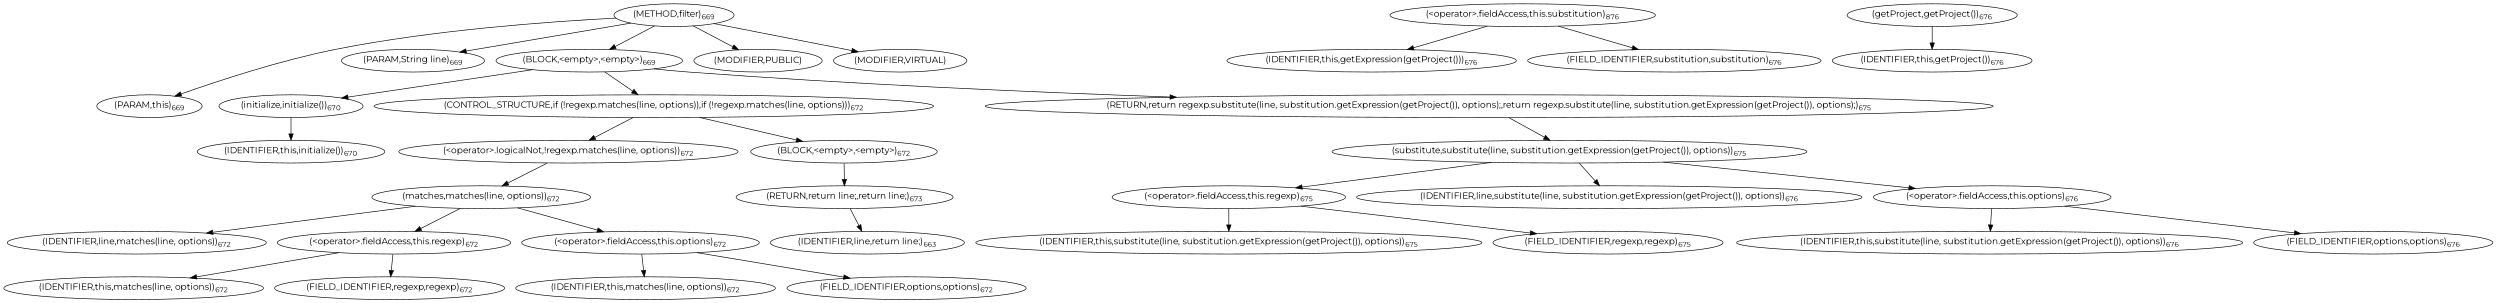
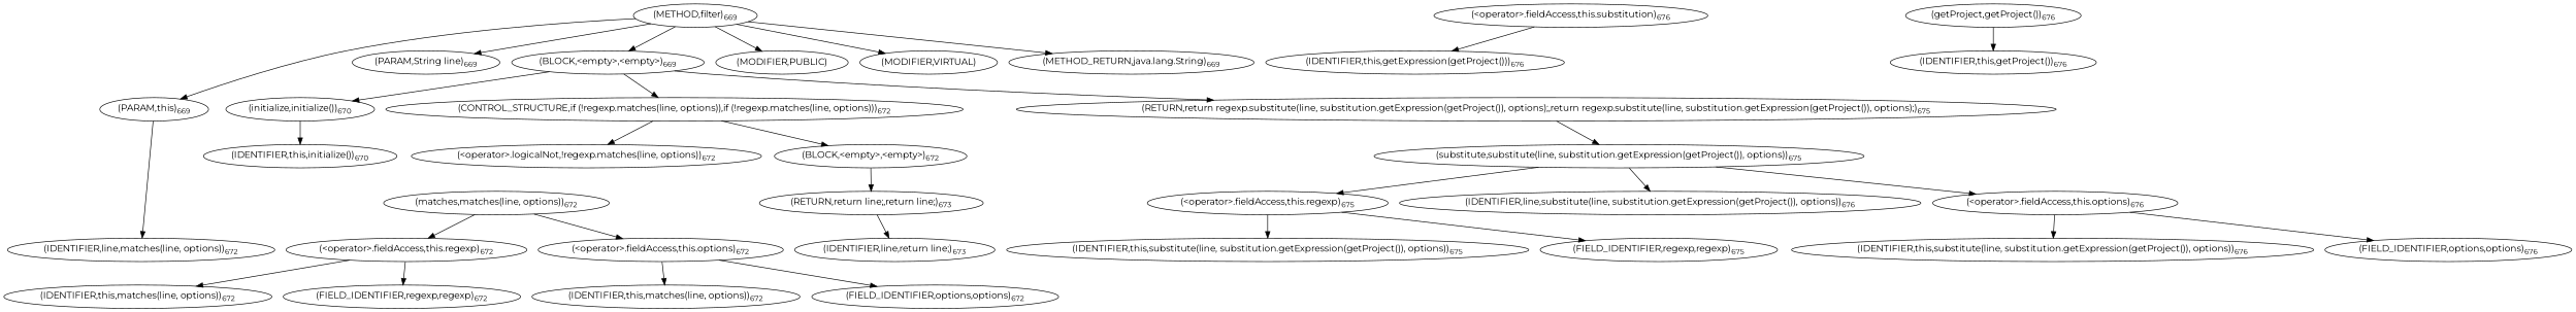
  digraph {
    fontname=Montserrat
    node [fontname=Montserrat]
    edge [fontname=Montserrat]
    n1 [label=<(METHOD,filter)<SUB>669</SUB>>]
    n2 [label=<(PARAM,this)<SUB>669</SUB>>]
    n3 [label=<(PARAM,String line)<SUB>669</SUB>>]
    n4 [label=<(BLOCK,&lt;empty&gt;,&lt;empty&gt;)<SUB>669</SUB>>]
    n5 [label=<(MODIFIER,PUBLIC)>]
    n6 [label=<(MODIFIER,VIRTUAL)>]
+   n7 [label=<(METHOD_RETURN,java.lang.String)<SUB>669</SUB>>]
    n8 [label=<(initialize,initialize())<SUB>670</SUB>>]
    n9 [label=<(CONTROL_STRUCTURE,if (!regexp.matches(line, options)),if (!regexp.matches(line, options)))<SUB>672</SUB>>]
    n10 [label=<(RETURN,return regexp.substitute(line, substitution.getExpression(getProject()), options);,return regexp.substitute(line, substitution.getExpression(getProject()), options);)<SUB>675</SUB>>]
    n11 [label=<(IDENTIFIER,this,initialize())<SUB>670</SUB>>]
    n12 [label=<(&lt;operator&gt;.logicalNot,!regexp.matches(line, options))<SUB>672</SUB>>]
    n13 [label=<(BLOCK,&lt;empty&gt;,&lt;empty&gt;)<SUB>672</SUB>>]
    n14 [label=<(substitute,substitute(line, substitution.getExpression(getProject()), options))<SUB>675</SUB>>]
    n15 [label=<(matches,matches(line, options))<SUB>672</SUB>>]
    n16 [label=<(RETURN,return line;,return line;)<SUB>673</SUB>>]
    n17 [label=<(&lt;operator&gt;.fieldAccess,this.regexp)<SUB>672</SUB>>]
    n18 [label=<(IDENTIFIER,line,matches(line, options))<SUB>672</SUB>>]
    n19 [label=<(&lt;operator&gt;.fieldAccess,this.options)<SUB>672</SUB>>]
    n20 [label=<(IDENTIFIER,this,matches(line, options))<SUB>672</SUB>>]
    n21 [label=<(FIELD_IDENTIFIER,regexp,regexp)<SUB>672</SUB>>]
    n22 [label=<(IDENTIFIER,this,matches(line, options))<SUB>672</SUB>>]
    n23 [label=<(FIELD_IDENTIFIER,options,options)<SUB>672</SUB>>]
-   n24 [label=<(IDENTIFIER,line,return line;)<SUB>663</SUB>>]
+   n24 [label=<(IDENTIFIER,line,return line;)<SUB>673</SUB>>]
    n25 [label=<(&lt;operator&gt;.fieldAccess,this.regexp)<SUB>675</SUB>>]
    n26 [label=<(IDENTIFIER,line,substitute(line, substitution.getExpression(getProject()), options))<SUB>676</SUB>>]
    n27 [label=<(&lt;operator&gt;.fieldAccess,this.options)<SUB>676</SUB>>]
    n28 [label=<(IDENTIFIER,this,substitute(line, substitution.getExpression(getProject()), options))<SUB>675</SUB>>]
    n29 [label=<(FIELD_IDENTIFIER,regexp,regexp)<SUB>675</SUB>>]
    n30 [label=<(IDENTIFIER,this,substitute(line, substitution.getExpression(getProject()), options))<SUB>676</SUB>>]
    n31 [label=<(FIELD_IDENTIFIER,options,options)<SUB>676</SUB>>]
-   n32 [label=<(&lt;operator&gt;.fieldAccess,this.substitution)<SUB>876</SUB>>]
+   n32 [label=<(&lt;operator&gt;.fieldAccess,this.substitution)<SUB>676</SUB>>]
    n33 [label=<(IDENTIFIER,this,getExpression(getProject()))<SUB>676</SUB>>]
-   n34 [label=<(FIELD_IDENTIFIER,substitution,substitution)<SUB>676</SUB>>]
    n35 [label=<(getProject,getProject())<SUB>676</SUB>>]
    n36 [label=<(IDENTIFIER,this,getProject())<SUB>676</SUB>>]
    n1 -> n2
    n1 -> n3
    n1 -> n4
    n1 -> n5
    n1 -> n6
+   n1 -> n7
    n4 -> n8
    n4 -> n9
    n4 -> n10
    n8 -> n11
    n9 -> n12
    n9 -> n13
    n10 -> n14
-   n12 -> n15
    n13 -> n16
    n14 -> n25
    n14 -> n26
    n14 -> n27
    n15 -> n17
-   n15 -> n18
+   n2 -> n18
    n15 -> n19
    n16 -> n24
    n17 -> n20
    n17 -> n21
    n19 -> n22
    n19 -> n23
    n25 -> n28
    n25 -> n29
    n27 -> n30
    n27 -> n31
    n32 -> n33
-   n32 -> n34
    n35 -> n36
  }
